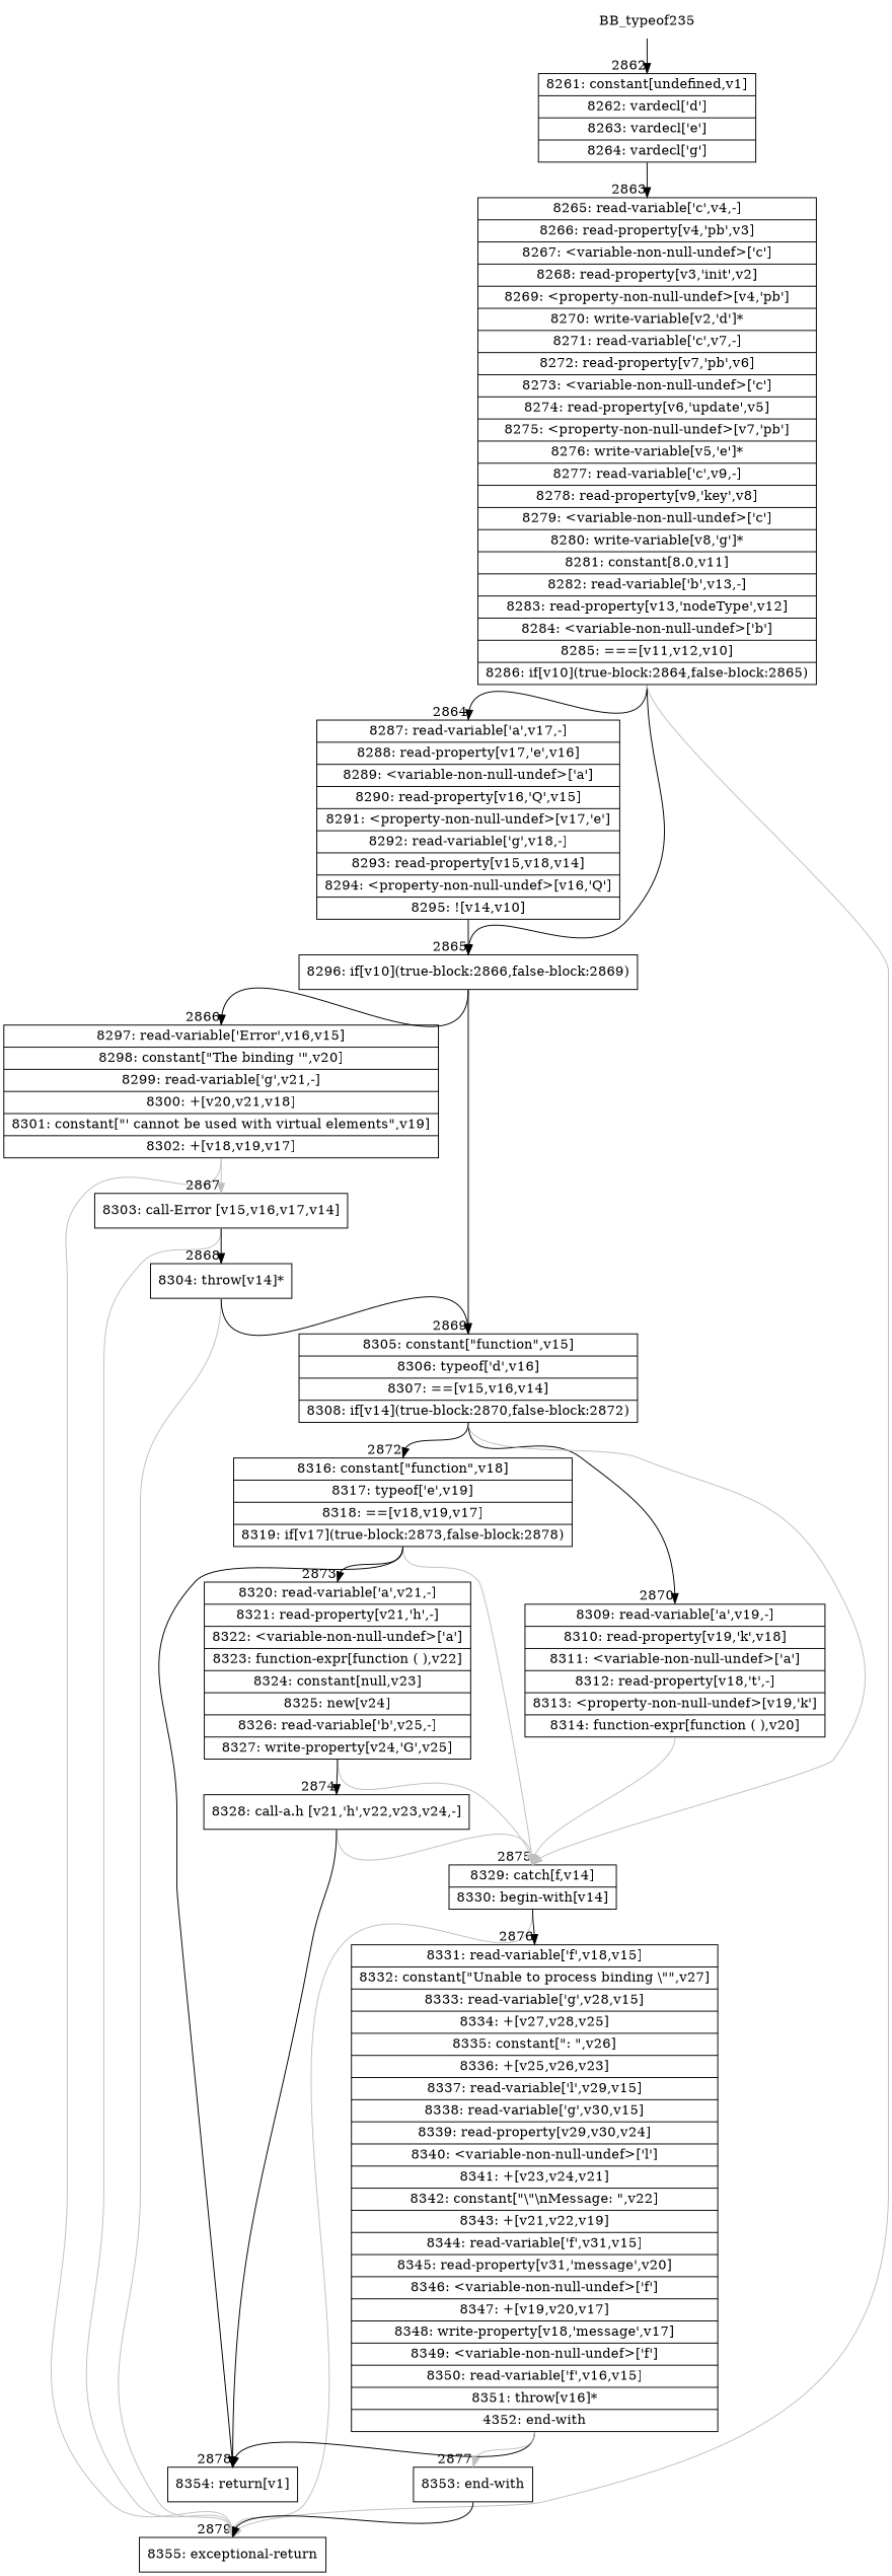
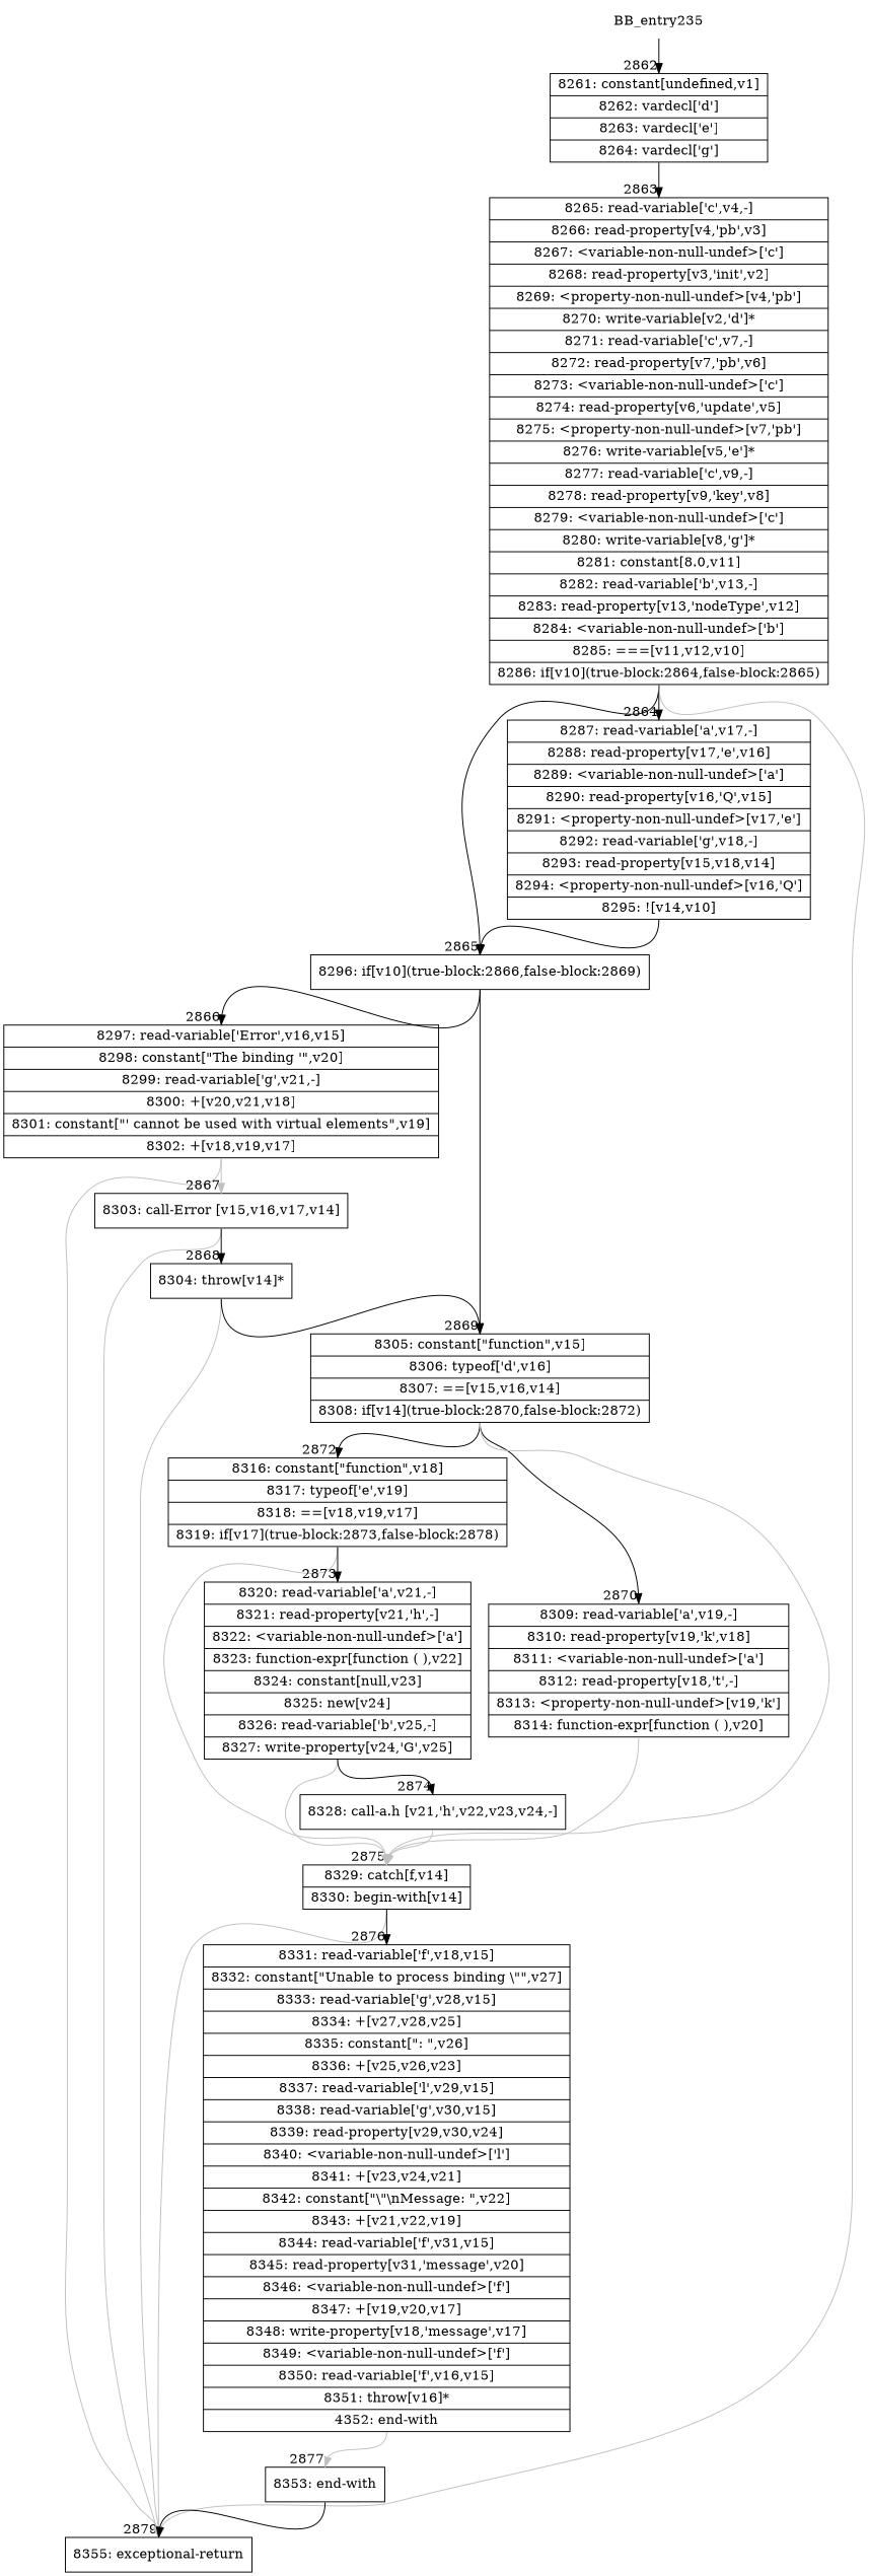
  digraph {
    rankdir=TD
    node [shape=record]
    edge [headport=n tailport=s]
-   BB_entry235 [shape=none label=BB_typeof235]
+   BB_entry235 [shape=none]
    n2 [label="{8261: constant[undefined,v1]|8262: vardecl['d']|8263: vardecl['e']|8264: vardecl['g']}"]
    n3 [label="{8265: read-variable['c',v4,-]|8266: read-property[v4,'pb',v3]|8267: \<variable-non-null-undef\>['c']|8268: read-property[v3,'init',v2]|8269: \<property-non-null-undef\>[v4,'pb']|8270: write-variable[v2,'d']*|8271: read-variable['c',v7,-]|8272: read-property[v7,'pb',v6]|8273: \<variable-non-null-undef\>['c']|8274: read-property[v6,'update',v5]|8275: \<property-non-null-undef\>[v7,'pb']|8276: write-variable[v5,'e']*|8277: read-variable['c',v9,-]|8278: read-property[v9,'key',v8]|8279: \<variable-non-null-undef\>['c']|8280: write-variable[v8,'g']*|8281: constant[8.0,v11]|8282: read-variable['b',v13,-]|8283: read-property[v13,'nodeType',v12]|8284: \<variable-non-null-undef\>['b']|8285: ===[v11,v12,v10]|8286: if[v10](true-block:2864,false-block:2865)}"]
    n4 [label="{8296: if[v10](true-block:2866,false-block:2869)}"]
    n5 [label="{8287: read-variable['a',v17,-]|8288: read-property[v17,'e',v16]|8289: \<variable-non-null-undef\>['a']|8290: read-property[v16,'Q',v15]|8291: \<property-non-null-undef\>[v17,'e']|8292: read-variable['g',v18,-]|8293: read-property[v15,v18,v14]|8294: \<property-non-null-undef\>[v16,'Q']|8295: ![v14,v10]}"]
    n6 [label="{8355: exceptional-return}"]
    n7 [label="{8297: read-variable['Error',v16,v15]|8298: constant[\"The binding '\",v20]|8299: read-variable['g',v21,-]|8300: +[v20,v21,v18]|8301: constant[\"' cannot be used with virtual elements\",v19]|8302: +[v18,v19,v17]}"]
    n8 [label="{8305: constant[\"function\",v15]|8306: typeof['d',v16]|8307: ==[v15,v16,v14]|8308: if[v14](true-block:2870,false-block:2872)}"]
    n9 [label="{8303: call-Error [v15,v16,v17,v14]}"]
    n10 [label="{8316: constant[\"function\",v18]|8317: typeof['e',v19]|8318: ==[v18,v19,v17]|8319: if[v17](true-block:2873,false-block:2878)}"]
    n11 [label="{8309: read-variable['a',v19,-]|8310: read-property[v19,'k',v18]|8311: \<variable-non-null-undef\>['a']|8312: read-property[v18,'t',-]|8313: \<property-non-null-undef\>[v19,'k']|8314: function-expr[function ( ),v20]}"]
    n12 [label="{8329: catch[f,v14]|8330: begin-with[v14]}"]
    n13 [label="{8304: throw[v14]*}"]
-   n14 [label="{8354: return[v1]}"]
    n15 [label="{8320: read-variable['a',v21,-]|8321: read-property[v21,'h',-]|8322: \<variable-non-null-undef\>['a']|8323: function-expr[function ( ),v22]|8324: constant[null,v23]|8325: new[v24]|8326: read-variable['b',v25,-]|8327: write-property[v24,'G',v25]}"]
    n16 [label="{8331: read-variable['f',v18,v15]|8332: constant[\"Unable to process binding \\\"\",v27]|8333: read-variable['g',v28,v15]|8334: +[v27,v28,v25]|8335: constant[\": \",v26]|8336: +[v25,v26,v23]|8337: read-variable['l',v29,v15]|8338: read-variable['g',v30,v15]|8339: read-property[v29,v30,v24]|8340: \<variable-non-null-undef\>['l']|8341: +[v23,v24,v21]|8342: constant[\"\\\"\\nMessage: \",v22]|8343: +[v21,v22,v19]|8344: read-variable['f',v31,v15]|8345: read-property[v31,'message',v20]|8346: \<variable-non-null-undef\>['f']|8347: +[v19,v20,v17]|8348: write-property[v18,'message',v17]|8349: \<variable-non-null-undef\>['f']|8350: read-variable['f',v16,v15]|8351: throw[v16]*|4352: end-with}"]
    n17 [label="{8328: call-a.h [v21,'h',v22,v23,v24,-]}"]
    n18 [label="{8353: end-with}"]
    BB_entry235 -> n2 [headlabel="    2862"]
    n2 -> n3 [headlabel="      2863"]
    n3 -> n4 [headlabel="      2865"]
    n3 -> n5 [headlabel="      2864"]
    n3 -> n6 [color=gray headlabel="      2879"]
    n4 -> n7 [headlabel="      2866"]
    n4 -> n8 [headlabel="      2869"]
    n5 -> n4
    n7 -> n6 [color=gray]
    n7 -> n9 [color=gray headlabel="      2867"]
    n8 -> n10 [headlabel="      2872"]
    n8 -> n11 [headlabel="      2870"]
    n8 -> n12 [color=gray headlabel="      2875"]
    n9 -> n6 [color=gray]
    n9 -> n13 [headlabel="      2868"]
    n10 -> n12 [color=gray]
-   n10 -> n14 [headlabel="      2878"]
    n10 -> n15 [headlabel="      2873"]
    n11 -> n12 [color=gray]
    n12 -> n6 [color=gray]
    n12 -> n16 [headlabel="      2876"]
    n13 -> n6 [color=gray]
    n13 -> n8
    n15 -> n12 [color=gray]
    n15 -> n17 [headlabel="      2874"]
-   n16 -> n14
    n16 -> n18 [color=gray headlabel="      2877"]
    n17 -> n12 [color=gray]
-   n17 -> n14
    n18 -> n6
  }
